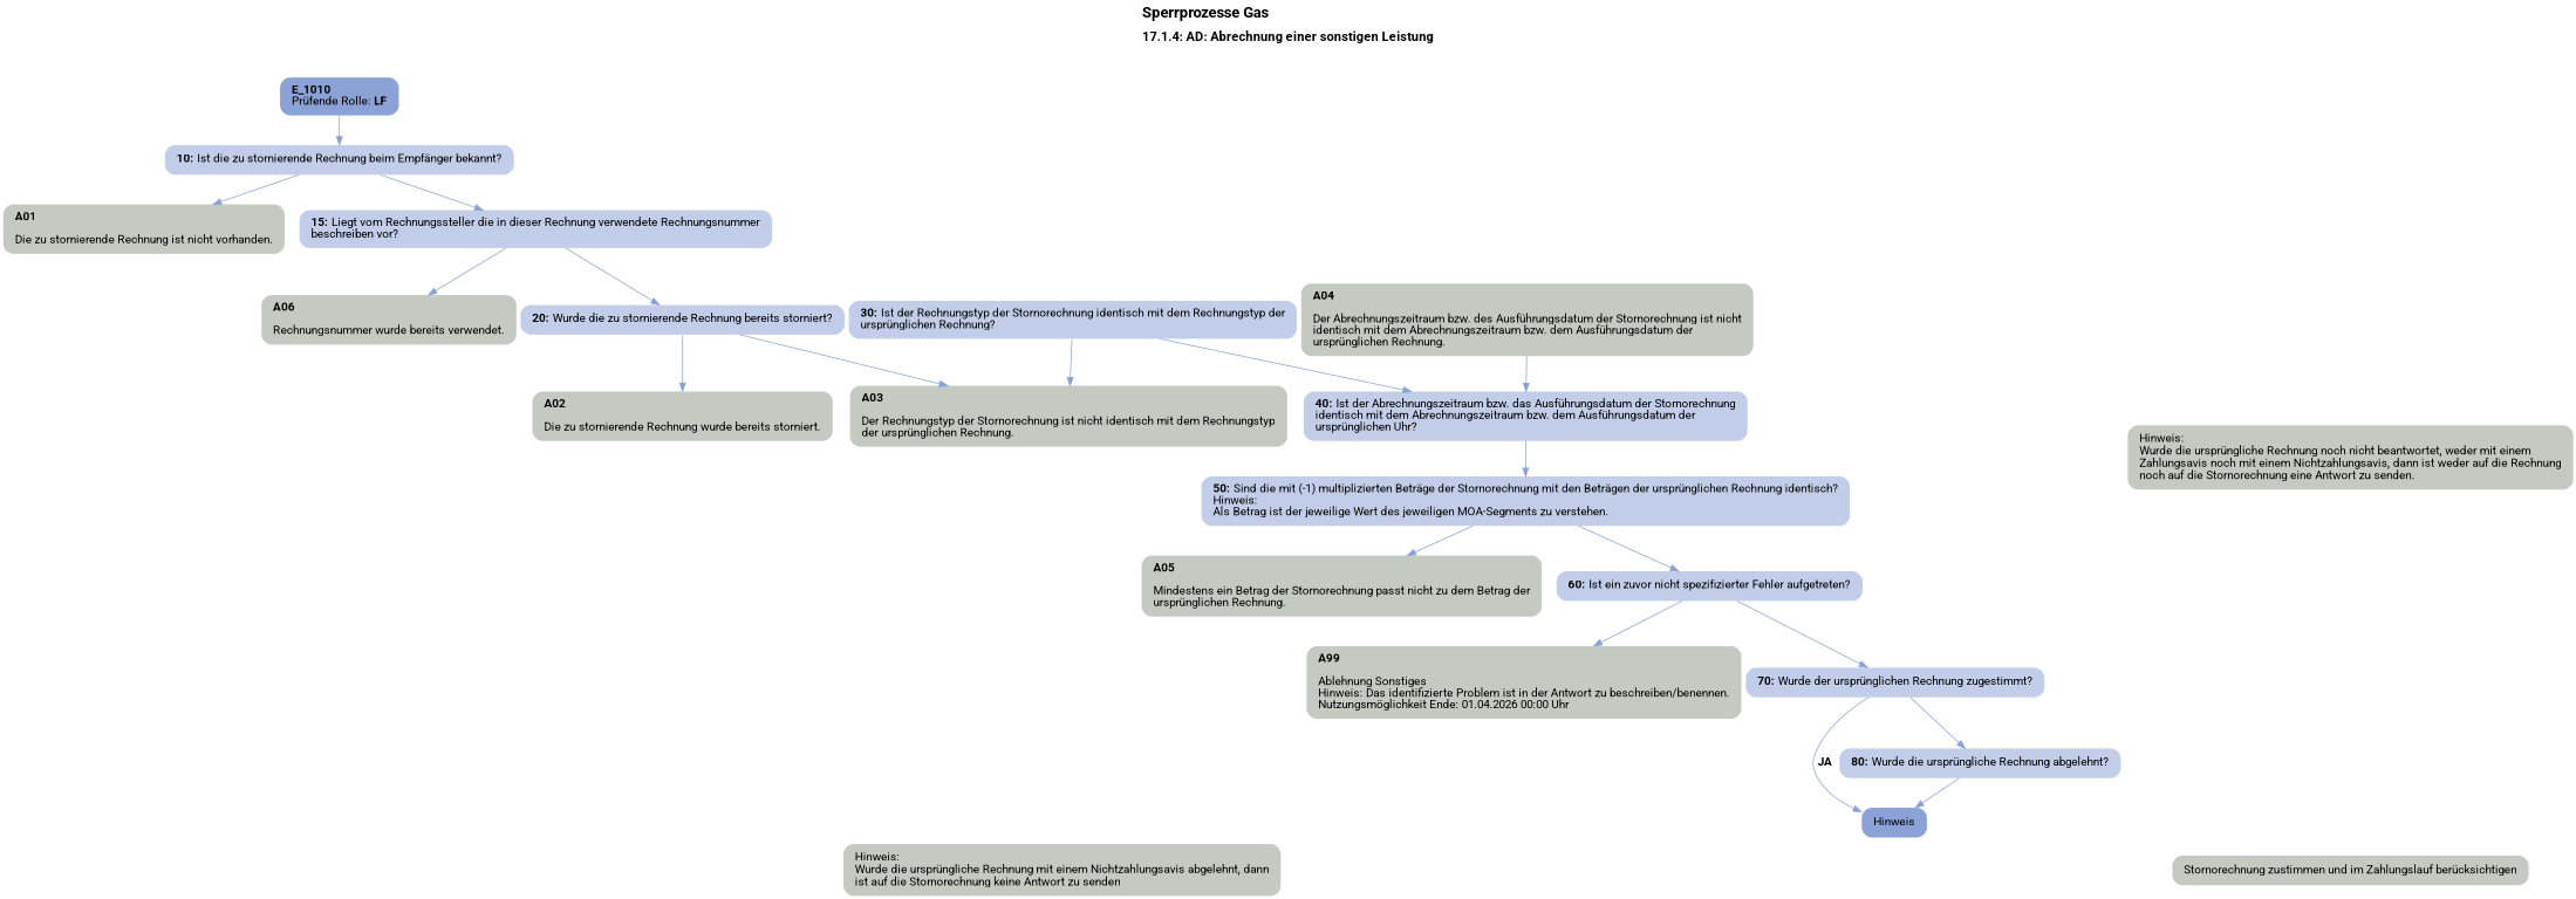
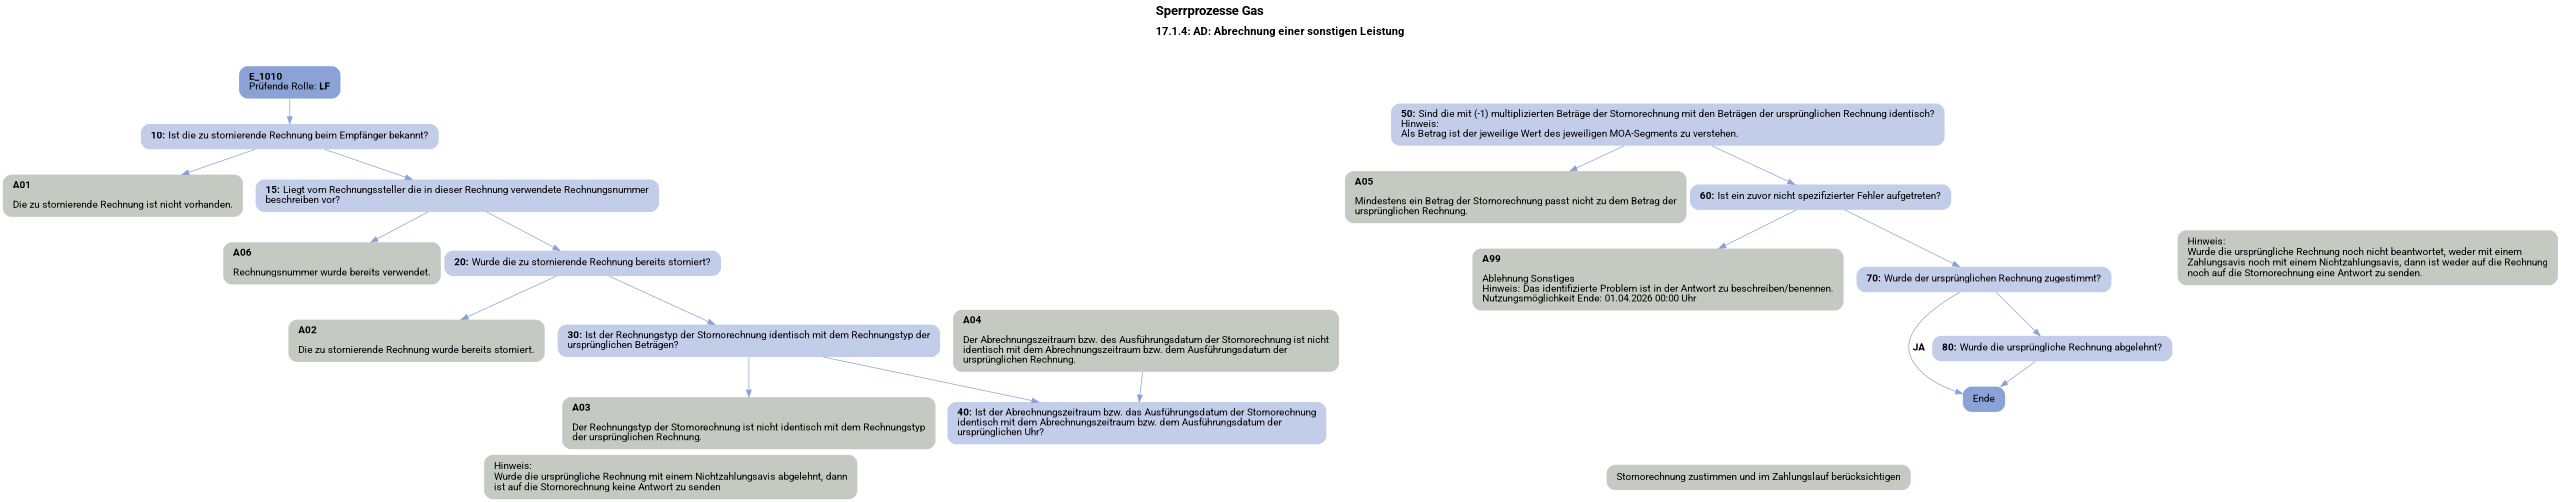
  digraph {
    concentrate=true
    fontname="Roboto, sans-serif"
    fontsize=12
    label=<<B><FONT POINT-SIZE="18">Sperrprozesse Gas</FONT></B><BR align="left"/><BR/><B><FONT POINT-SIZE="16">17.1.4: AD: Abrechnung einer sonstigen Leistung</FONT></B><BR align="left"/><BR/><BR/><BR/>>
    labelloc=t
    pack=true
    packmode=array
    rankdir=TB
    node [fillcolor="#c4cac1" fontname="Roboto, sans-serif" margin="0.2,0.12" penwidth=0.0 shape=box style="filled,rounded"]
    edge [color="#88a0d6" fontname="Roboto, sans-serif"]
    n1 [fillcolor="#8ba2d7" label=<<B>E_1010</B><BR align="left"/><FONT>Prüfende Rolle: <B>LF</B></FONT><BR align="center"/>>]
    n2 [fillcolor="#c2cee9" label=<<B>10: </B>Ist die zu stornierende Rechnung beim Empfänger bekannt?<BR align="left"/>>]
    n3 [label=<<B>A01</B><BR align="left"/><BR align="left"/><FONT>Die zu stornierende Rechnung ist nicht vorhanden.<BR align="left"/></FONT>>]
    n4 [fillcolor="#c2cee9" label=<<B>15: </B>Liegt vom Rechnungssteller die in dieser Rechnung verwendete Rechnungsnummer<BR align="left"/>beschreiben vor?<BR align="left"/>>]
    n5 [label=<<B>A06</B><BR align="left"/><BR align="left"/><FONT>Rechnungsnummer wurde bereits verwendet.<BR align="left"/></FONT>>]
    n6 [fillcolor="#c2cee9" label=<<B>20: </B>Wurde die zu stornierende Rechnung bereits storniert?<BR align="left"/>>]
    n7 [label=<<B>A02</B><BR align="left"/><BR align="left"/><FONT>Die zu stornierende Rechnung wurde bereits storniert.<BR align="left"/></FONT>>]
-   n8 [fillcolor="#c2cee9" label=<<B>30: </B>Ist der Rechnungstyp der Stornorechnung identisch mit dem Rechnungstyp der<BR align="left"/>ursprünglichen Rechnung?<BR align="left"/>>]
+   n8 [fillcolor="#c2cee9" label=<<B>30: </B>Ist der Rechnungstyp der Stornorechnung identisch mit dem Rechnungstyp der<BR align="left"/>ursprünglichen Beträgen?<BR align="left"/>>]
    n9 [label=<<B>A03</B><BR align="left"/><BR align="left"/><FONT>Der Rechnungstyp der Stornorechnung ist nicht identisch mit dem Rechnungstyp<BR align="left"/>der ursprünglichen Rechnung.<BR align="left"/></FONT>>]
    n10 [fillcolor="#c2cee9" label=<<B>40: </B>Ist der Abrechnungszeitraum bzw. das Ausführungsdatum der Stornorechnung<BR align="left"/>identisch mit dem Abrechnungszeitraum bzw. dem Ausführungsdatum der<BR align="left"/>ursprünglichen Uhr?<BR align="left"/>>]
    n11 [fillcolor="#c2cee9" label=<<B>50: </B>Sind die mit (-1) multiplizierten Beträge der Stornorechnung mit den Beträgen der ursprünglichen Rechnung identisch?<BR align="left"/>Hinweis:<BR align="left"/>Als Betrag ist der jeweilige Wert des jeweiligen MOA-Segments zu verstehen.<BR align="left"/>>]
    n12 [label=<<B>A04</B><BR align="left"/><BR align="left"/><FONT>Der Abrechnungszeitraum bzw. des Ausführungsdatum der Stornorechnung ist nicht<BR align="left"/>identisch mit dem Abrechnungszeitraum bzw. dem Ausführungsdatum der<BR align="left"/>ursprünglichen Rechnung.<BR align="left"/></FONT>>]
    n13 [label=<<B>A05</B><BR align="left"/><BR align="left"/><FONT>Mindestens ein Betrag der Stornorechnung passt nicht zu dem Betrag der<BR align="left"/>ursprünglichen Rechnung.<BR align="left"/></FONT>>]
    n14 [fillcolor="#c2cee9" label=<<B>60: </B>Ist ein zuvor nicht spezifizierter Fehler aufgetreten?<BR align="left"/>>]
    n15 [label=<<B>A99</B><BR align="left"/><BR align="left"/><FONT>Ablehnung Sonstiges<BR align="left"/>Hinweis: Das identifizierte Problem ist in der Antwort zu beschreiben/benennen.<BR align="left"/>Nutzungsmöglichkeit Ende: 01.04.2026 00:00 Uhr<BR align="left"/></FONT>>]
    n16 [fillcolor="#c2cee9" label=<<B>70: </B>Wurde der ursprünglichen Rechnung zugestimmt?<BR align="left"/>>]
-   n17 [fillcolor="#8ba2d7" label=Hinweis]
+   n17 [fillcolor="#8ba2d7" label=Ende]
    n18 [fillcolor="#c2cee9" label=<<B>80: </B>Wurde die ursprüngliche Rechnung abgelehnt?<BR align="left"/>>]
    n19 [label=<<FONT>Stornorechnung zustimmen und im Zahlungslauf berücksichtigen<BR align="left"/></FONT>>]
    n20 [label=<<FONT>Hinweis:<BR align="left"/>Wurde die ursprüngliche Rechnung mit einem Nichtzahlungsavis abgelehnt, dann<BR align="left"/>ist auf die Stornorechnung keine Antwort zu senden<BR align="left"/></FONT>>]
    n21 [label=<<FONT>Hinweis:<BR align="left"/>Wurde die ursprüngliche Rechnung noch nicht beantwortet, weder mit einem<BR align="left"/>Zahlungsavis noch mit einem Nichtzahlungsavis, dann ist weder auf die Rechnung<BR align="left"/>noch auf die Stornorechnung eine Antwort zu senden.<BR align="left"/></FONT>>]
    n1 -> n2 [fontname=""]
    n2 -> n3 [label=<<B>NEIN</B>>]
    n2 -> n4 [label=<<B>JA</B>>]
    n4 -> n5 [label=<<B>JA</B>>]
    n4 -> n6 [label=<<B>NEIN</B>>]
    n6 -> n7 [label=<<B>JA</B>>]
-   n6 -> n9 [label=<<B>NEIN</B>>]
+   n6 -> n8 [label=<<B>NEIN</B>>]
    n8 -> n9 [label=<<B>NEIN</B>>]
    n8 -> n10 [label=<<B>JA</B>>]
-   n10 -> n11 [label=<<B>JA</B>>]
    n11 -> n13 [label=<<B>NEIN</B>>]
    n11 -> n14 [label=<<B>JA</B>>]
    n12 -> n10 [label=<<B>NEIN</B>>]
    n14 -> n15 [label=<<B>JA</B>>]
    n14 -> n16 [label=<<B>NEIN</B>>]
    n16 -> n17 [label=<<B>JA</B>>]
    n16 -> n18 [label=<<B>NEIN</B>>]
    n18 -> n17 [label=<<B>NEIN</B>>]
  }
